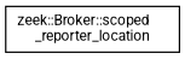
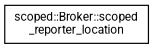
  digraph {
    rankdir=LR
    fontname=Roboto
-   n1 [color=black fillcolor=white fontname=Roboto fontsize=10 height=0.2 label="zeek::Broker::scoped\l_reporter_location" shape=record style=filled width=0.4]
+   n1 [color=black fillcolor=white fontname=Roboto fontsize=10 height=0.2 label="scoped::Broker::scoped\l_reporter_location" shape=record style=filled width=0.4]
  }
